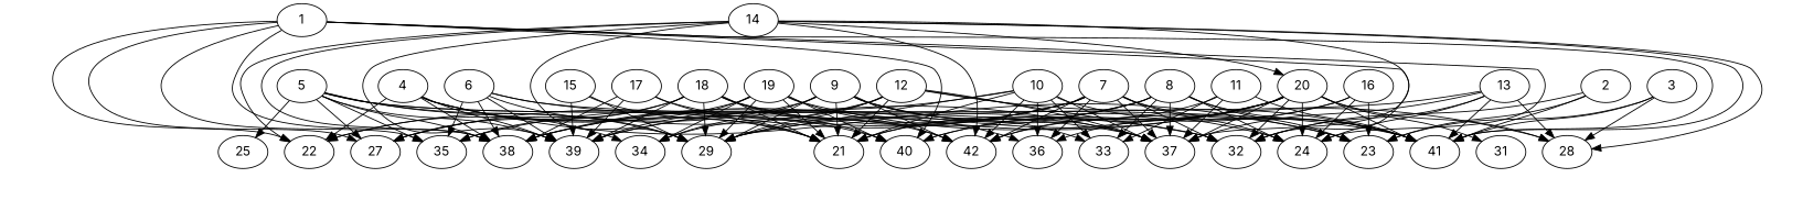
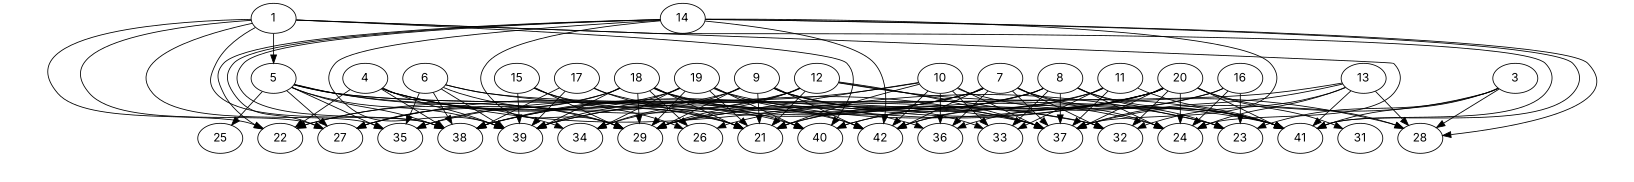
  digraph {
    fontname=Inter
    node [alpha=0.01 fontname=Inter]
    edge [fontname=Inter]
    1 [expect_size=2122817636214572580864]
    22 [alpha=0.17 expect_size=18893460184552052]
    24 [alpha=0.15 expect_size=20374397410560320]
    27 [alpha=0.12 expect_size=7301400892135901]
    32 [alpha=0.20 expect_size=255313538662878]
    35 [alpha=0.17 expect_size=24524648163105456]
    38 [alpha=0.11 expect_size=27503981832047689728]
    40 [alpha=0.06 expect_size=2967741896421671]
    41 [alpha=0.00 expect_size=15470204940652300]
-   2 [expect_size=965556606433358774272]
    23 [alpha=0.13 expect_size=604429523944392884224]
    3 [alpha=0.11 expect_size=1910448415284189696]
    28 [alpha=0.17 expect_size=105846361877992688]
    37 [alpha=0.02 expect_size=828284861188931584000]
    4 [alpha=0.05 expect_size=1140672593505600]
    21 [alpha=0.17 expect_size=1147948275170494464]
    39 [alpha=0.12 expect_size=22733904232890760]
    5 [alpha=0.04 expect_size=203593784055915680]
    25 [alpha=0.14 expect_size=2078506191932009472]
    29 [alpha=0.14 expect_size=113329249857908048]
    34 [alpha=0.11 expect_size=33288013804242768]
+   26 [expect_size=1925353136641903]
    6 [alpha=0.10 expect_size=62009289878798336000]
    7 [alpha=0.04 expect_size=2434375273796280320]
    36 [alpha=0.06 expect_size=437886250266632]
    42 [alpha=0.06 expect_size=31202380168339144]
    8 [alpha=0.03 expect_size=60696237851592536]
    33 [alpha=0.05 expect_size=9961215292251524]
    9 [alpha=0.15 expect_size=157945616126254]
    10 [expect_size=3636078665223110656]
    11 [alpha=0.08 expect_size=2117795679148919]
    12 [expect_size=1255669409597240639488]
    13 [alpha=0.10 expect_size=3583720352621747]
    14 [alpha=0.05 expect_size=4813518282836908]
    15 [alpha=0.10 expect_size=8049050116733720]
    16 [alpha=0.02 expect_size=2057846137028608000]
    17 [alpha=0.14 expect_size=682521134023776927744]
    18 [expect_size=27856742059315428]
    19 [alpha=0.12 expect_size=1205277041368244420608]
    20 [alpha=0.05 expect_size=3926679588730116]
    31 [alpha=0.10 expect_size=11358205605741278]
    1 -> 22
    1 -> 24
    1 -> 27
-   1 -> 32
+   1 -> 5
    1 -> 35
    1 -> 38
    1 -> 40
    1 -> 41
-   2 -> 32
-   2 -> 41
-   2 -> 23
    3 -> 41
    3 -> 23
    3 -> 28
+   3 -> 37
    4 -> 22
    4 -> 38
    4 -> 40
    4 -> 23
    4 -> 21
    4 -> 39
    5 -> 27
    5 -> 32
    5 -> 35
    5 -> 38
    5 -> 37
    5 -> 39
    5 -> 25
    5 -> 29
    5 -> 34
    6 -> 35
    6 -> 38
    6 -> 41
    6 -> 37
    6 -> 39
    6 -> 29
    7 -> 24
    7 -> 27
    7 -> 32
    7 -> 35
    7 -> 41
    7 -> 37
    7 -> 39
    7 -> 36
    7 -> 42
    8 -> 24
    8 -> 38
    8 -> 41
    8 -> 23
    8 -> 37
    8 -> 21
    8 -> 29
    8 -> 33
    9 -> 27
    9 -> 23
    9 -> 37
    9 -> 21
    9 -> 29
    9 -> 34
    9 -> 42
    9 -> 33
    10 -> 38
    10 -> 41
    10 -> 37
    10 -> 21
    10 -> 29
    10 -> 36
    10 -> 42
    10 -> 33
    11 -> 41
    11 -> 37
+   11 -> 26
    11 -> 42
    11 -> 33
    12 -> 22
    12 -> 32
    12 -> 41
    12 -> 37
    12 -> 21
    12 -> 29
    12 -> 34
    13 -> 24
    13 -> 32
    13 -> 41
    13 -> 28
    13 -> 37
    13 -> 29
    14 -> 22
-   14 -> 20
+   14 -> 27
    14 -> 38
    14 -> 41
    14 -> 28
    14 -> 37
    14 -> 39
    14 -> 29
    14 -> 42
    15 -> 21
    15 -> 39
    15 -> 29
+   15 -> 26
    16 -> 24
    16 -> 40
    16 -> 23
    16 -> 36
    17 -> 38
    17 -> 21
    17 -> 39
    17 -> 36
    18 -> 24
    18 -> 27
    18 -> 35
    18 -> 40
    18 -> 21
    18 -> 39
    18 -> 29
+   18 -> 26
    18 -> 42
    19 -> 22
    19 -> 40
    19 -> 28
    19 -> 21
    19 -> 39
    19 -> 29
    19 -> 34
    19 -> 42
    20 -> 24
    20 -> 32
    20 -> 38
    20 -> 40
    20 -> 41
    20 -> 28
    20 -> 37
    20 -> 21
    20 -> 39
    20 -> 42
    20 -> 31
  }
